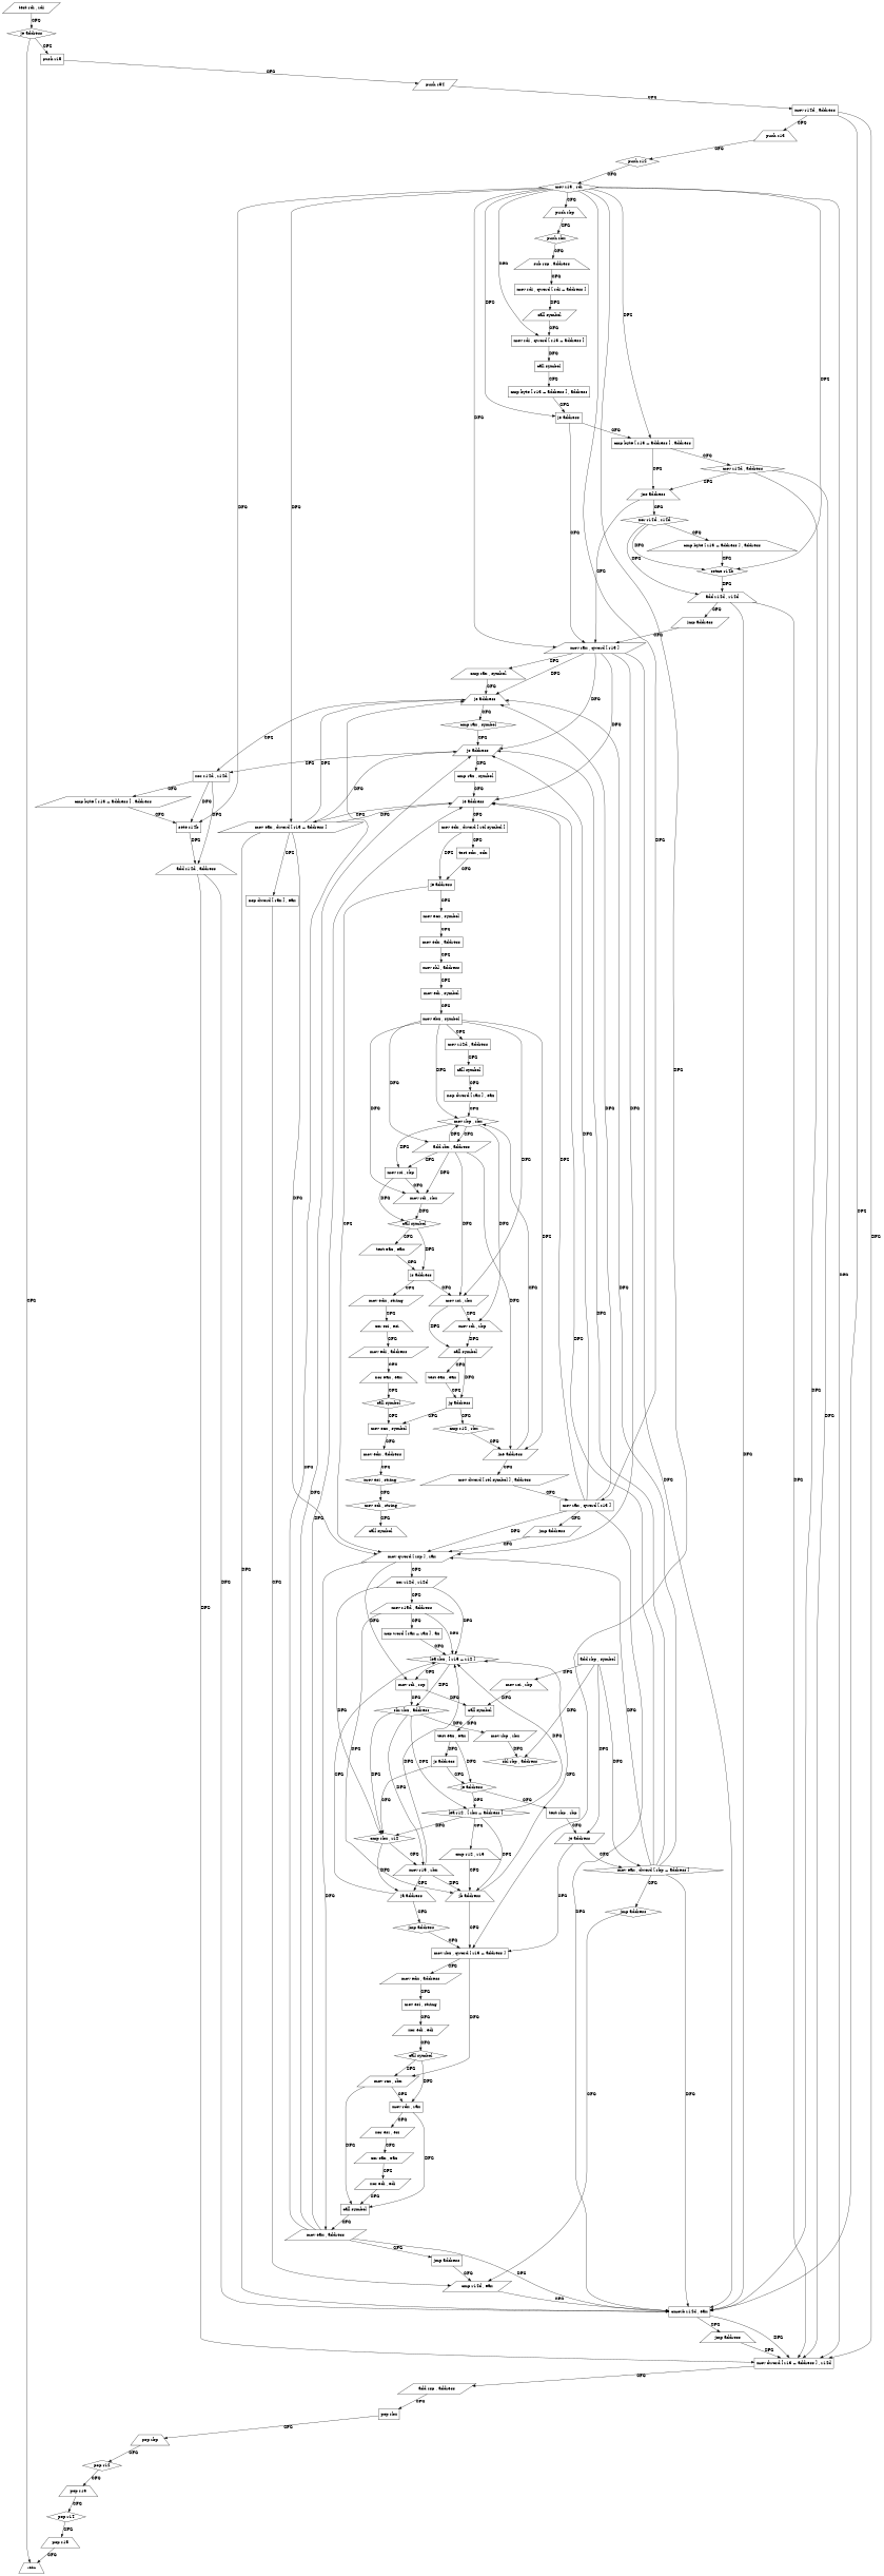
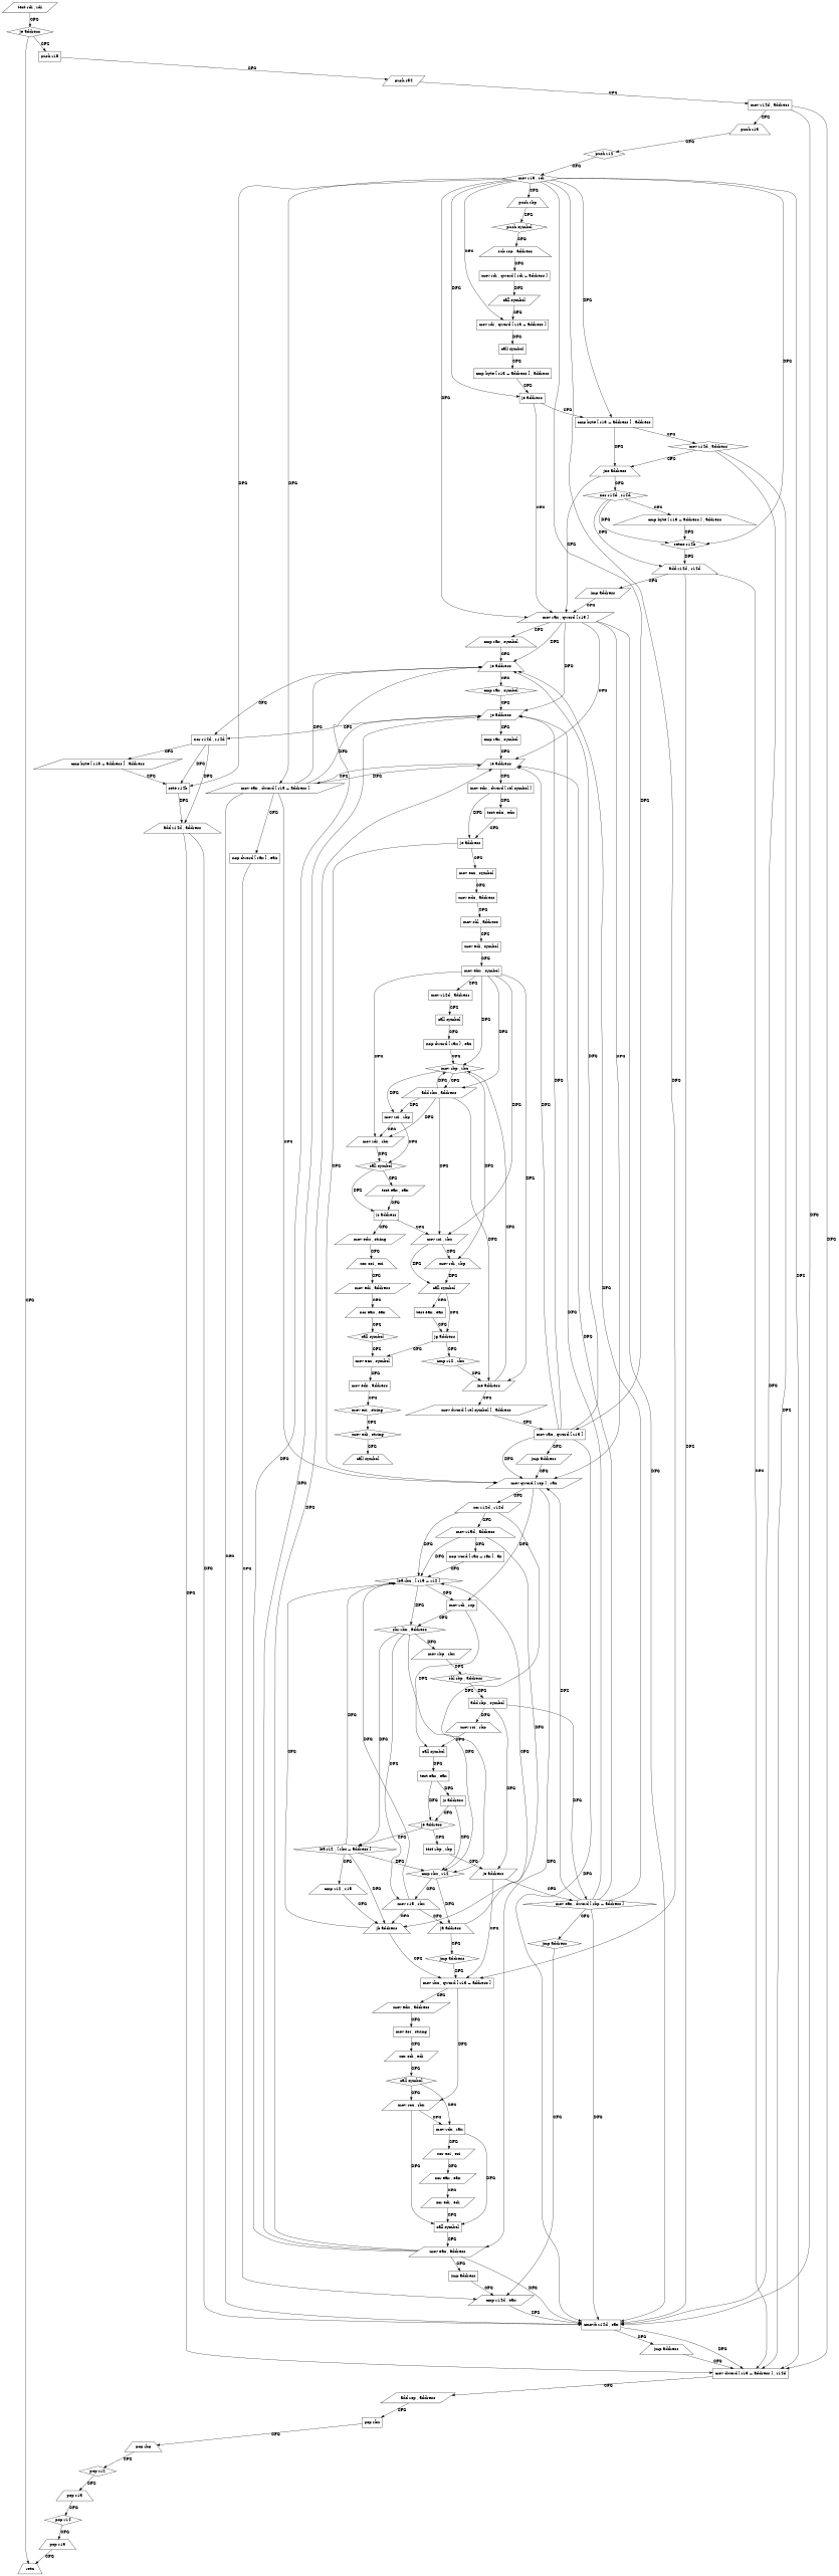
  digraph {
    node [shape=box]
    n1 [label="test rdi , rdi" shape=parallelogram]
    n2 [label="je address" shape=diamond]
    n3 [label=retn shape=trapezium]
    n4 [label="push r15"]
    n5 [label="push r54" shape=parallelogram]
    n6 [label="mov r14d , address"]
    n7 [label="push r13" shape=trapezium]
    n8 [label="mov dword [ r13 + address ] , r14d"]
    n9 [label="cmovb r14d , eax"]
    n10 [label="push r12" shape=diamond]
    n11 [label="add rsp , address" shape=parallelogram]
    n12 [label="jmp address" shape=trapezium]
    n13 [label="mov r13 , rdi" shape=diamond]
    n14 [label="push rbp" shape=trapezium]
    n15 [label="mov rdi , qword [ r13 + address ]"]
    n16 [label="je address"]
    n17 [label="cmp byte [ r13 + address ] , address"]
    n18 [label="mov rax , qword [ r13 ]" shape=parallelogram]
    n19 [label="setne r14b" shape=diamond]
    n20 [label="sete r14b"]
    n21 [label="mov eax , dword [ r13 + address ]" shape=parallelogram]
    n22 [label="mov rbx , qword [ r13 + address ]"]
    n23 [label="mov rax , qword [ r13 ]"]
-   n24 [label="push rbx" shape=diamond]
+   n24 [label="push symbol" shape=diamond]
    n25 [label="call symbol"]
    n26 [label="mov r14d , address" shape=diamond]
    n27 [label="jne address" shape=trapezium]
    n28 [label="cmp rax , symbol" shape=trapezium]
    n29 [label="je address" shape=trapezium]
    n30 [label="je address" shape=parallelogram]
    n31 [label="je address" shape=parallelogram]
    n32 [label="mov qword [ rsp ] , rax" shape=parallelogram]
    n33 [label="add r14d , r14d" shape=trapezium]
    n34 [label="add r14d , address" shape=trapezium]
    n35 [label="nop dword [ rax ] , eax"]
    n36 [label="mov edx , address" shape=parallelogram]
    n37 [label="mov rcx , rbx" shape=parallelogram]
    n38 [label="jmp address" shape=parallelogram]
    n39 [label="sub rsp , address" shape=trapezium]
    n40 [label="mov rdi , qword [ rdi + address ]"]
    n41 [label="call symbol" shape=parallelogram]
    n42 [label="cmp byte [ r13 + address ] , address"]
    n43 [label="xor r14d , r14d" shape=diamond]
    n44 [label="xor r14d , r14d"]
    n45 [label="cmp rax , symbol" shape=diamond]
    n46 [label="cmp rax , symbol"]
    n47 [label="mov edx , dword [ rel symbol ]"]
    n48 [label="xor r12d , r12d" shape=parallelogram]
    n49 [label="mov rdi , rsp"]
    n50 [label="mov eax , address" shape=parallelogram]
    n51 [label="cmp byte [ r13 + address ] , address" shape=trapezium]
    n52 [label="jmp address" shape=parallelogram]
    n53 [label="cmp byte [ r13 + address ] , address" shape=parallelogram]
    n54 [label="pop rbx"]
    n55 [label="test edx , edx"]
    n56 [label="je address"]
    n57 [label="cmp r14d , eax" shape=parallelogram]
    n58 [label="mov ecx , symbol"]
    n59 [label="mov edx , address"]
    n60 [label="mov shl , address"]
    n61 [label="mov r15d , address" shape=trapezium]
    n62 [label="lea rbx , [ r15 + r12 ]" shape=diamond]
    n63 [label="cmp rbx , r12" shape=diamond]
    n64 [label="shr rbx , address" shape=diamond]
    n65 [label="call symbol"]
    n66 [label="pop rbp" shape=trapezium]
    n67 [label="pop r12" shape=diamond]
    n68 [label="pop r13" shape=trapezium]
    n69 [label="pop r14" shape=diamond]
    n70 [label="pop r15" shape=trapezium]
    n71 [label="mov edi , symbol"]
    n72 [label="mov ebx , symbol"]
    n73 [label="mov r12d , address"]
    n74 [label="mov rbp , rbx" shape=diamond]
    n75 [label="mov rsi , rbx" shape=parallelogram]
    n76 [label="jne address" shape=parallelogram]
    n77 [label="add rbx , address" shape=parallelogram]
    n78 [label="mov rdi , rbx" shape=parallelogram]
    n79 [label="call symbol"]
    n80 [label="mov rdi , rbp" shape=trapezium]
    n81 [label="mov rsi , rbp"]
    n82 [label="call symbol" shape=parallelogram]
    n83 [label="mov dword [ rel symbol ] , address" shape=parallelogram]
    n84 [label="call symbol" shape=diamond]
    n85 [label="nop dword [ rax ] , eax"]
    n86 [label="jb address" shape=trapezium]
    n87 [label="nop word [ rax + rax ] , ax"]
    n88 [label="mov r15 , rbx" shape=trapezium]
    n89 [label="ja address" shape=trapezium]
    n90 [label="lea r12 , [ rbx + address ]" shape=diamond]
    n91 [label="mov rbp , rbx" shape=parallelogram]
    n92 [label="mov edx , string" shape=parallelogram]
    n93 [label="xor esi , esi" shape=trapezium]
    n94 [label="mov edi , address" shape=parallelogram]
    n95 [label="xor eax , eax" shape=trapezium]
    n96 [label="call symbol" shape=diamond]
    n97 [label="mov ecx , symbol"]
    n98 [label="mov edx , address"]
    n99 [label="mov esi , string" shape=diamond]
    n100 [label="test eax , eax"]
    n101 [label="jg address"]
    n102 [label="cmp r12 , rbx" shape=diamond]
    n103 [label="jmp address" shape=diamond]
    n104 [label="je address" shape=diamond]
    n105 [label="test rbp , rbp"]
    n106 [label="je address" shape=parallelogram]
    n107 [label="cmp r12 , r15" shape=trapezium]
    n108 [label="mov eax , dword [ rbp + address ]" shape=diamond]
    n109 [label="mov edi , string" shape=diamond]
    n110 [label="call symbol" shape=trapezium]
    n111 [label="test eax , eax"]
    n112 [label="shl rbp , address" shape=diamond]
    n113 [label="add rbp , symbol"]
    n114 [label="mov rsi , rbp" shape=trapezium]
    n115 [label="jmp address" shape=diamond]
    n116 [label="js address"]
    n117 [label="mov esi , string"]
    n118 [label="mov rdx , rax"]
    n119 [label="call symbol"]
    n120 [label="test eax , eax" shape=parallelogram]
    n121 [label="js address"]
    n122 [label="xor edi , edi" shape=parallelogram]
    n123 [label="call symbol" shape=diamond]
    n124 [label="xor esi , esi" shape=parallelogram]
    n125 [label="xor eax , eax" shape=parallelogram]
    n126 [label="xor edi , edi" shape=parallelogram]
    n127 [label="jmp address"]
    n1 -> n2 [label=CFG]
    n2 -> n3 [label=CFG]
    n2 -> n4 [label=CFG]
    n4 -> n5 [label=CFG]
    n5 -> n6 [label=CFG]
    n6 -> n7 [label=CFG]
    n6 -> n8 [label=DFG]
    n6 -> n9 [label=DFG]
    n7 -> n10 [label=CFG]
    n8 -> n11 [label=CFG]
    n9 -> n8 [label=DFG]
    n9 -> n12 [label=CFG]
    n10 -> n13 [label=CFG]
    n11 -> n54 [label=CFG]
    n12 -> n8 [label=CFG]
    n13 -> n8 [label=DFG]
    n13 -> n14 [label=CFG]
    n13 -> n15 [label=DFG]
    n13 -> n16 [label=DFG]
    n13 -> n17 [label=DFG]
    n13 -> n18 [label=DFG]
    n13 -> n19 [label=DFG]
    n13 -> n20 [label=DFG]
    n13 -> n21 [label=DFG]
    n13 -> n22 [label=DFG]
    n13 -> n23 [label=DFG]
    n14 -> n24 [label=CFG]
    n15 -> n25 [label=DFG]
    n16 -> n17 [label=CFG]
    n16 -> n18 [label=CFG]
    n17 -> n26 [label=CFG]
    n17 -> n27 [label=DFG]
    n18 -> n9 [label=DFG]
    n18 -> n28 [label=CFG]
    n18 -> n29 [label=DFG]
    n18 -> n30 [label=DFG]
    n18 -> n31 [label=DFG]
    n18 -> n32 [label=DFG]
    n19 -> n33 [label=DFG]
    n20 -> n34 [label=DFG]
    n21 -> n9 [label=DFG]
    n21 -> n29 [label=DFG]
    n21 -> n30 [label=DFG]
    n21 -> n31 [label=DFG]
    n21 -> n32 [label=DFG]
    n21 -> n35 [label=CFG]
    n22 -> n36 [label=CFG]
    n22 -> n37 [label=DFG]
    n23 -> n9 [label=DFG]
    n23 -> n29 [label=DFG]
    n23 -> n30 [label=DFG]
    n23 -> n31 [label=DFG]
    n23 -> n32 [label=DFG]
    n23 -> n38 [label=CFG]
    n24 -> n39 [label=CFG]
    n25 -> n42 [label=CFG]
    n26 -> n8 [label=DFG]
    n26 -> n9 [label=DFG]
    n26 -> n27 [label=CFG]
    n27 -> n18 [label=CFG]
    n27 -> n43 [label=CFG]
    n28 -> n29 [label=CFG]
    n29 -> n44 [label=CFG]
    n29 -> n45 [label=CFG]
    n30 -> n44 [label=CFG]
    n30 -> n46 [label=CFG]
    n31 -> n21 [label=CFG]
    n31 -> n47 [label=CFG]
    n32 -> n48 [label=CFG]
    n32 -> n49 [label=DFG]
    n32 -> n50 [label=DFG]
    n33 -> n8 [label=DFG]
    n33 -> n9 [label=DFG]
    n33 -> n52 [label=CFG]
    n34 -> n8 [label=DFG]
    n34 -> n9 [label=DFG]
    n35 -> n57 [label=CFG]
    n36 -> n117 [label=CFG]
    n37 -> n118 [label=CFG]
    n37 -> n119 [label=DFG]
    n38 -> n32 [label=CFG]
    n39 -> n40 [label=CFG]
    n40 -> n41 [label=DFG]
    n41 -> n15 [label=CFG]
    n42 -> n16 [label=CFG]
    n43 -> n19 [label=DFG]
    n43 -> n33 [label=DFG]
    n43 -> n51 [label=CFG]
    n44 -> n20 [label=DFG]
    n44 -> n34 [label=DFG]
    n44 -> n53 [label=CFG]
    n45 -> n30 [label=CFG]
    n46 -> n31 [label=CFG]
    n47 -> n55 [label=CFG]
    n47 -> n56 [label=DFG]
    n48 -> n61 [label=CFG]
    n48 -> n62 [label=DFG]
    n48 -> n63 [label=DFG]
    n49 -> n64 [label=CFG]
    n49 -> n65 [label=DFG]
    n50 -> n9 [label=DFG]
    n50 -> n29 [label=DFG]
    n50 -> n30 [label=DFG]
    n50 -> n31 [label=DFG]
    n50 -> n127 [label=CFG]
    n51 -> n19 [label=CFG]
    n52 -> n18 [label=CFG]
    n53 -> n20 [label=CFG]
    n54 -> n66 [label=CFG]
    n55 -> n56 [label=CFG]
    n56 -> n32 [label=CFG]
    n56 -> n58 [label=CFG]
    n57 -> n9 [label=CFG]
    n58 -> n59 [label=CFG]
    n59 -> n60 [label=CFG]
    n60 -> n71 [label=CFG]
    n61 -> n62 [label=DFG]
    n61 -> n86 [label=DFG]
    n61 -> n87 [label=CFG]
    n62 -> n49 [label=CFG]
    n62 -> n64 [label=DFG]
    n63 -> n88 [label=CFG]
    n63 -> n89 [label=DFG]
    n64 -> n63 [label=DFG]
    n64 -> n88 [label=DFG]
    n64 -> n90 [label=DFG]
    n64 -> n91 [label=DFG]
    n65 -> n111 [label=DFG]
    n66 -> n67 [label=CFG]
    n67 -> n68 [label=CFG]
    n68 -> n69 [label=CFG]
    n69 -> n70 [label=CFG]
    n70 -> n3 [label=CFG]
    n71 -> n72 [label=CFG]
    n72 -> n73 [label=CFG]
    n72 -> n74 [label=DFG]
    n72 -> n75 [label=DFG]
    n72 -> n76 [label=DFG]
    n72 -> n77 [label=DFG]
    n72 -> n78 [label=DFG]
    n73 -> n79 [label=CFG]
    n74 -> n77 [label=CFG]
    n74 -> n80 [label=DFG]
    n74 -> n81 [label=DFG]
    n75 -> n80 [label=CFG]
    n75 -> n82 [label=DFG]
    n76 -> n74 [label=CFG]
    n76 -> n83 [label=CFG]
    n77 -> n74 [label=DFG]
    n77 -> n75 [label=DFG]
    n77 -> n76 [label=DFG]
    n77 -> n78 [label=DFG]
    n77 -> n81 [label=CFG]
    n78 -> n84 [label=DFG]
    n79 -> n85 [label=CFG]
    n80 -> n82 [label=DFG]
    n81 -> n78 [label=CFG]
    n81 -> n84 [label=DFG]
    n82 -> n100 [label=CFG]
    n82 -> n101 [label=DFG]
    n83 -> n23 [label=CFG]
    n84 -> n120 [label=CFG]
    n84 -> n121 [label=DFG]
    n85 -> n74 [label=CFG]
    n86 -> n22 [label=CFG]
    n86 -> n62 [label=CFG]
    n87 -> n62 [label=CFG]
    n88 -> n62 [label=DFG]
    n88 -> n86 [label=DFG]
    n88 -> n89 [label=CFG]
    n89 -> n62 [label=CFG]
    n89 -> n103 [label=CFG]
    n90 -> n62 [label=DFG]
    n90 -> n63 [label=DFG]
    n90 -> n86 [label=DFG]
    n90 -> n107 [label=CFG]
    n91 -> n112 [label=DFG]
    n92 -> n93 [label=CFG]
    n93 -> n94 [label=CFG]
    n94 -> n95 [label=CFG]
    n95 -> n96 [label=CFG]
    n96 -> n97 [label=CFG]
    n97 -> n98 [label=CFG]
    n98 -> n99 [label=CFG]
    n99 -> n109 [label=CFG]
    n100 -> n101 [label=CFG]
    n101 -> n97 [label=CFG]
    n101 -> n102 [label=CFG]
    n102 -> n76 [label=CFG]
    n103 -> n22 [label=CFG]
    n104 -> n90 [label=CFG]
    n104 -> n105 [label=CFG]
    n105 -> n106 [label=CFG]
    n106 -> n22 [label=CFG]
    n106 -> n108 [label=CFG]
    n107 -> n86 [label=CFG]
    n108 -> n9 [label=DFG]
    n108 -> n29 [label=DFG]
    n108 -> n30 [label=DFG]
    n108 -> n31 [label=DFG]
    n108 -> n32 [label=DFG]
    n108 -> n115 [label=CFG]
    n109 -> n110 [label=CFG]
    n111 -> n104 [label=DFG]
    n111 -> n116 [label=DFG]
-   n113 -> n112 [label=DFG]
+   n112 -> n113 [label=DFG]
    n113 -> n106 [label=DFG]
    n113 -> n108 [label=DFG]
    n113 -> n114 [label=DFG]
    n114 -> n65 [label=DFG]
    n115 -> n57 [label=CFG]
    n116 -> n63 [label=CFG]
    n116 -> n104 [label=CFG]
    n117 -> n122 [label=CFG]
    n118 -> n119 [label=DFG]
    n118 -> n124 [label=CFG]
    n119 -> n50 [label=CFG]
    n120 -> n121 [label=CFG]
    n121 -> n75 [label=CFG]
    n121 -> n92 [label=CFG]
    n122 -> n123 [label=CFG]
    n123 -> n37 [label=CFG]
    n123 -> n118 [label=DFG]
    n124 -> n125 [label=CFG]
    n125 -> n126 [label=CFG]
    n126 -> n119 [label=CFG]
    n127 -> n57 [label=CFG]
  }
